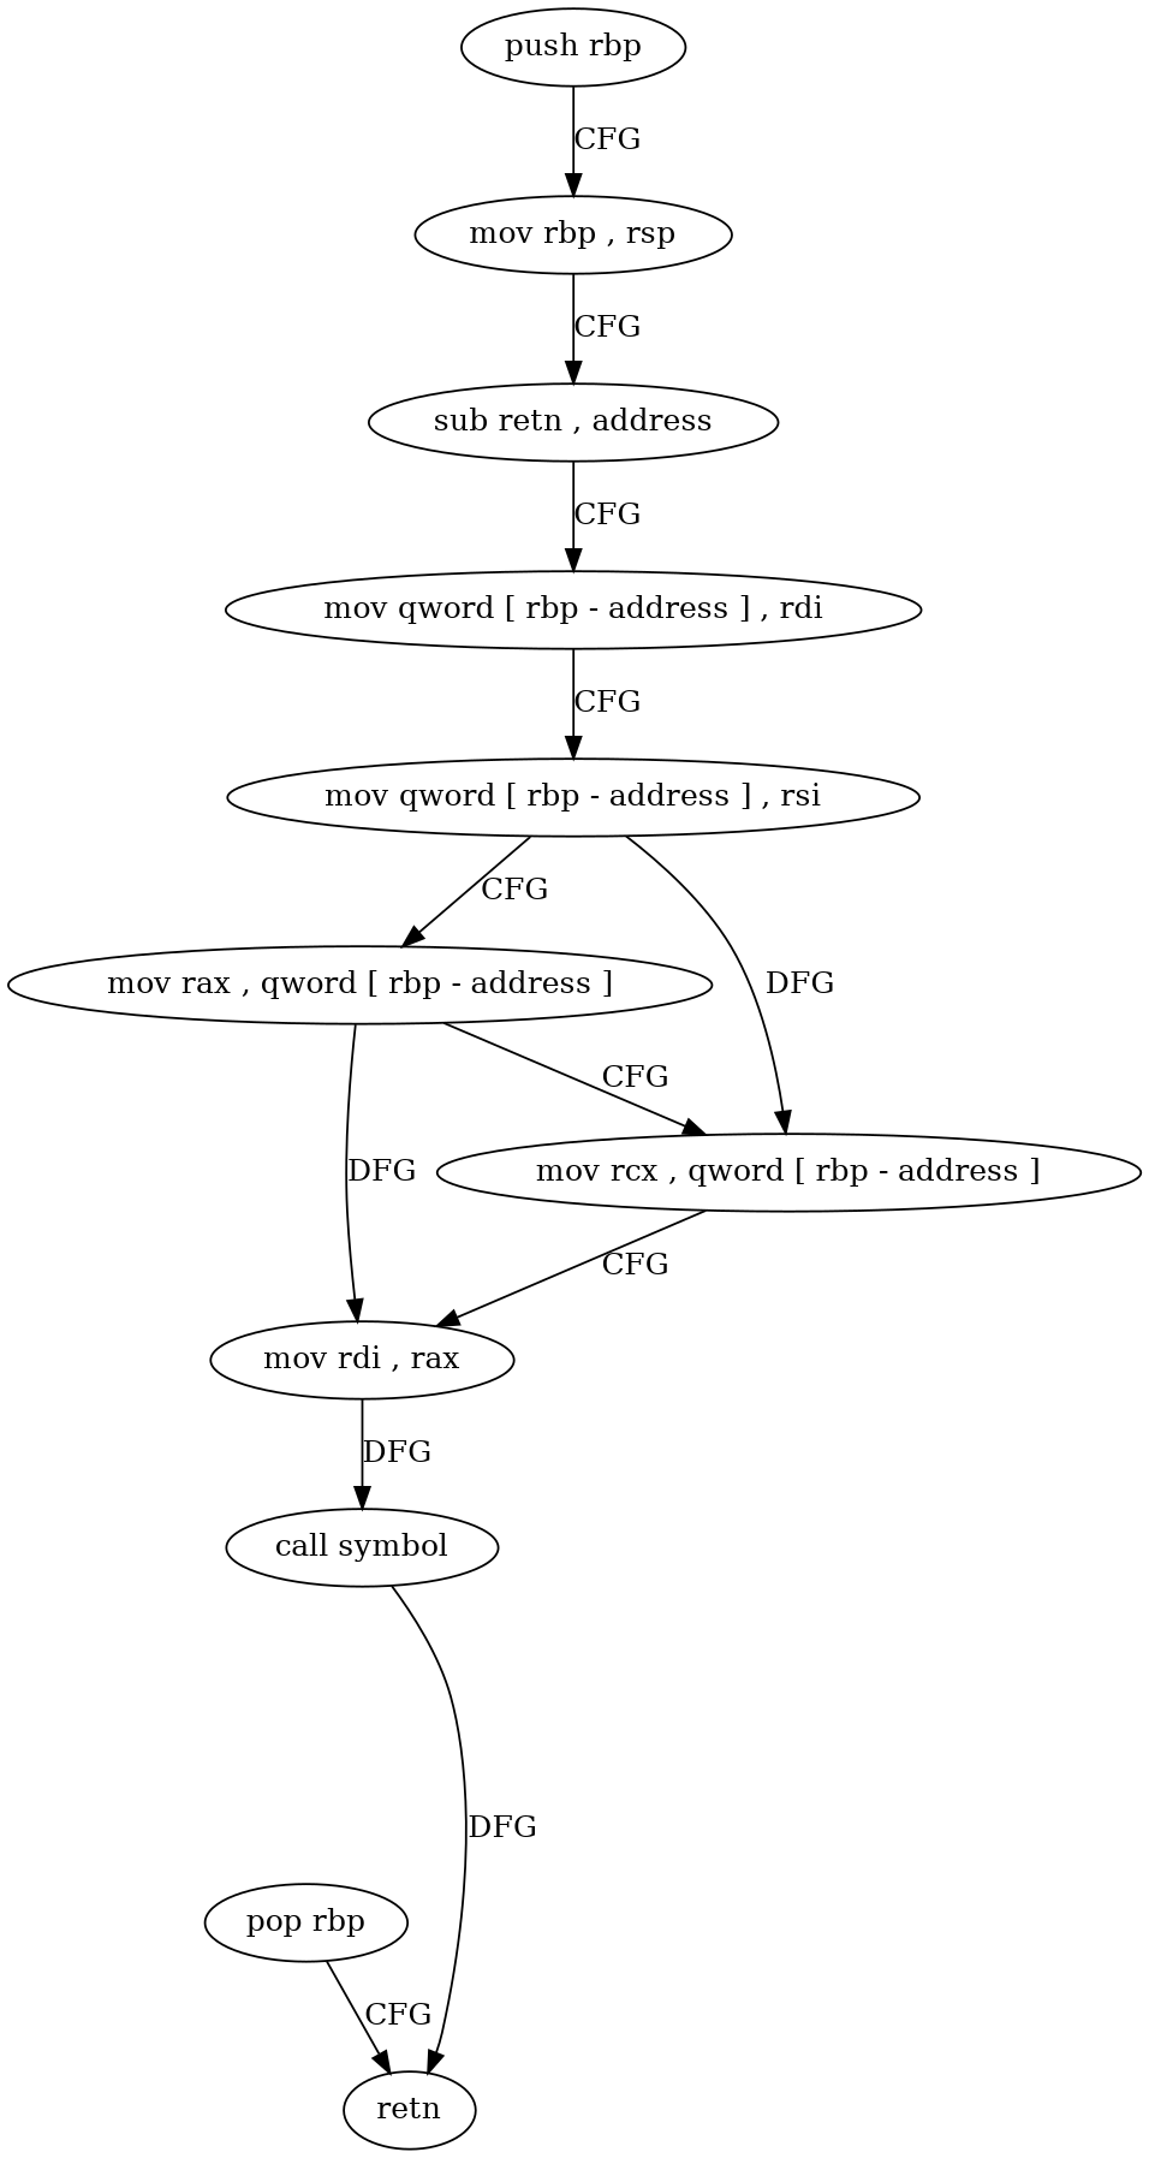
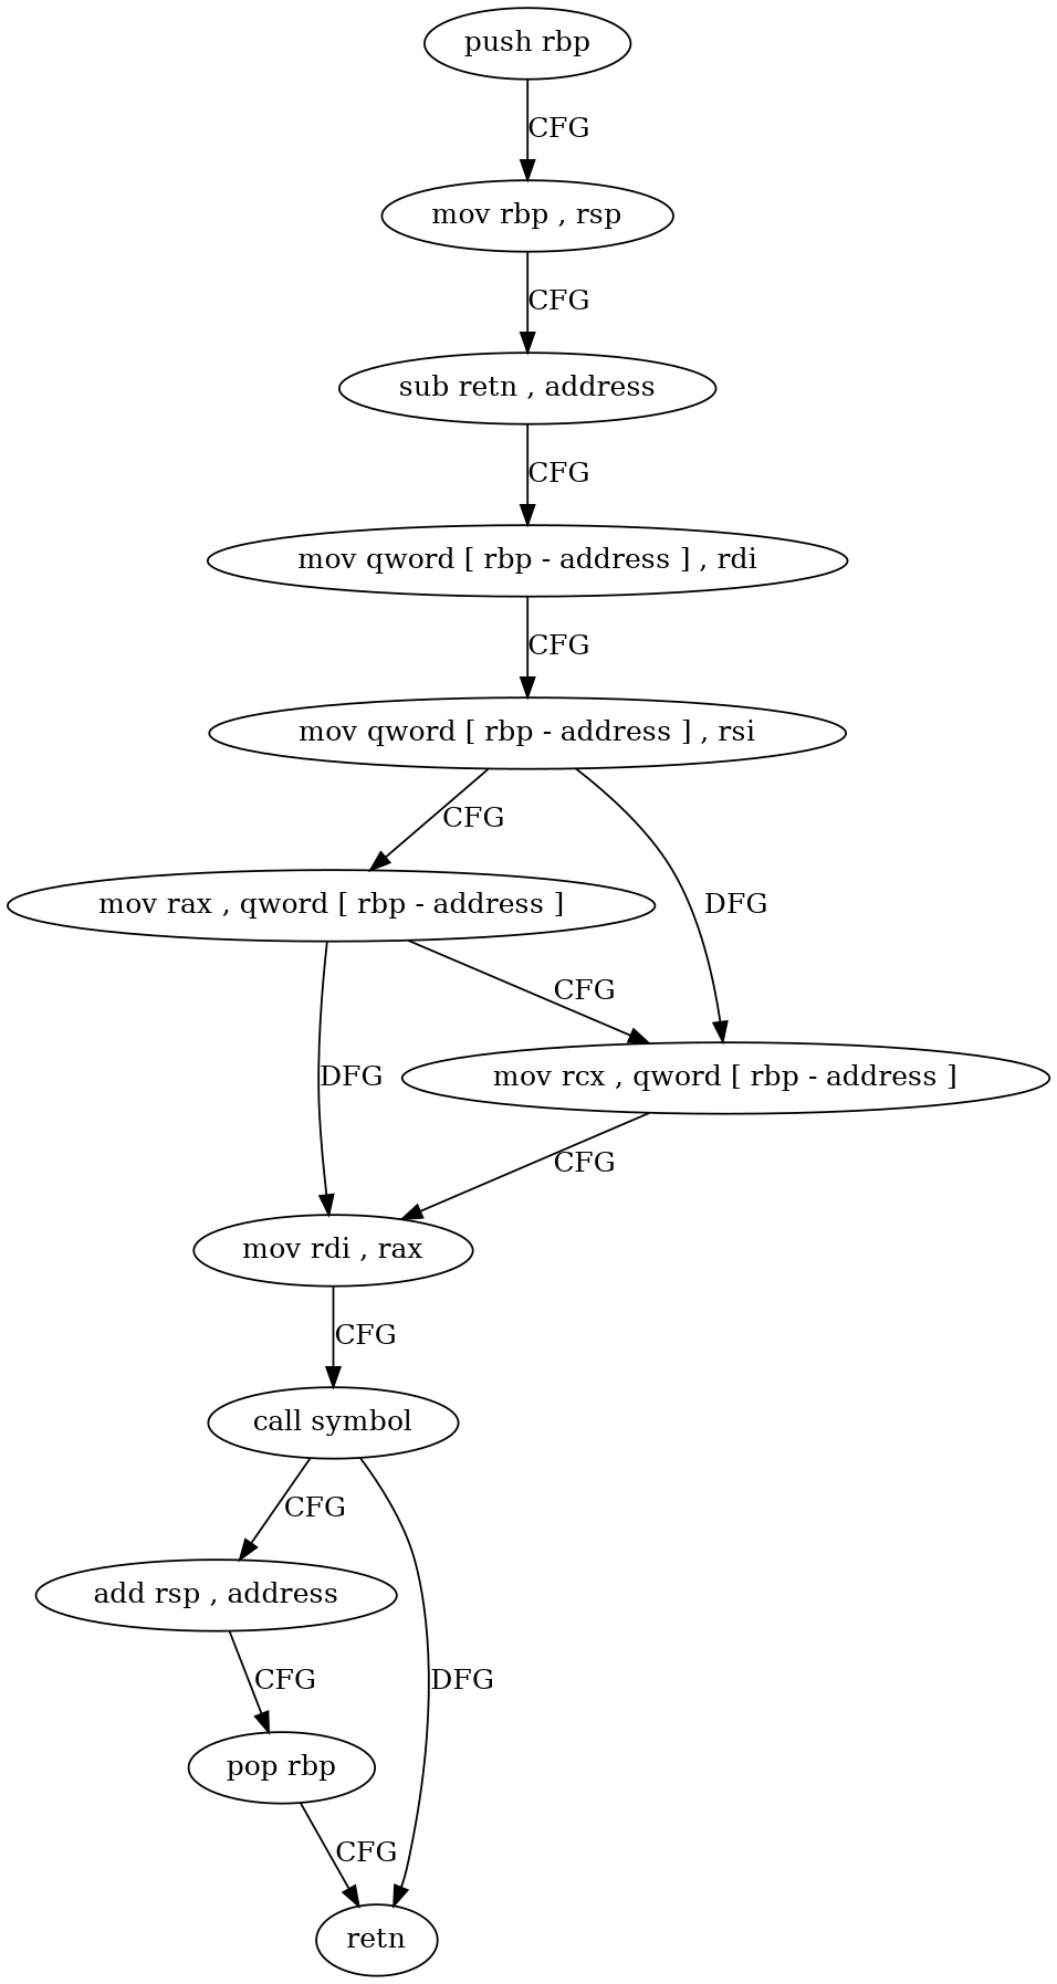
  digraph {
    n1 [label="push rbp"]
    n2 [label="mov rbp , rsp"]
    n3 [label="sub retn , address"]
    n4 [label="mov qword [ rbp - address ] , rdi"]
    n5 [label="mov qword [ rbp - address ] , rsi"]
    n6 [label="mov rax , qword [ rbp - address ]"]
    n7 [label="mov rcx , qword [ rbp - address ]"]
    n8 [label="mov rdi , rax"]
    n9 [label="call symbol"]
+   n10 [label="add rsp , address"]
    n11 [label=retn]
    n12 [label="pop rbp"]
    n1 -> n2 [label=CFG]
    n2 -> n3 [label=CFG]
    n3 -> n4 [label=CFG]
    n4 -> n5 [label=CFG]
    n5 -> n6 [label=CFG]
    n5 -> n7 [label=DFG]
    n6 -> n7 [label=CFG]
    n6 -> n8 [label=DFG]
    n7 -> n8 [label=CFG]
-   n8 -> n9 [label=DFG]
+   n8 -> n9 [label=CFG]
+   n9 -> n10 [label=CFG]
    n9 -> n11 [label=DFG]
+   n10 -> n12 [label=CFG]
    n12 -> n11 [label=CFG]
  }
